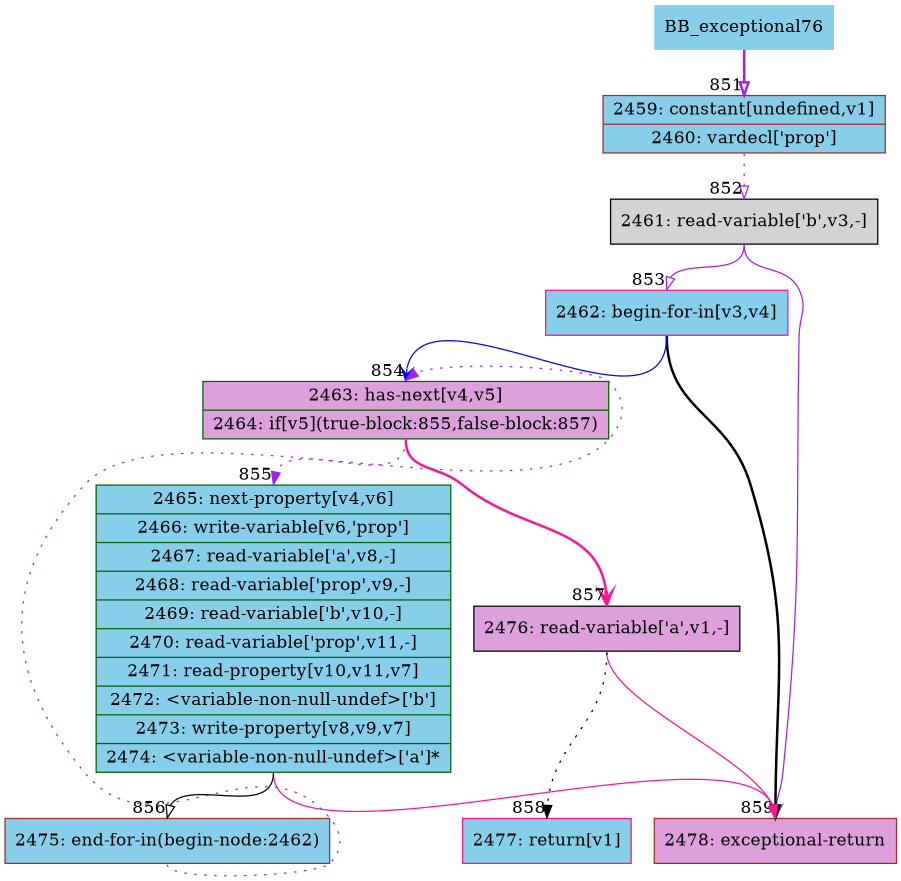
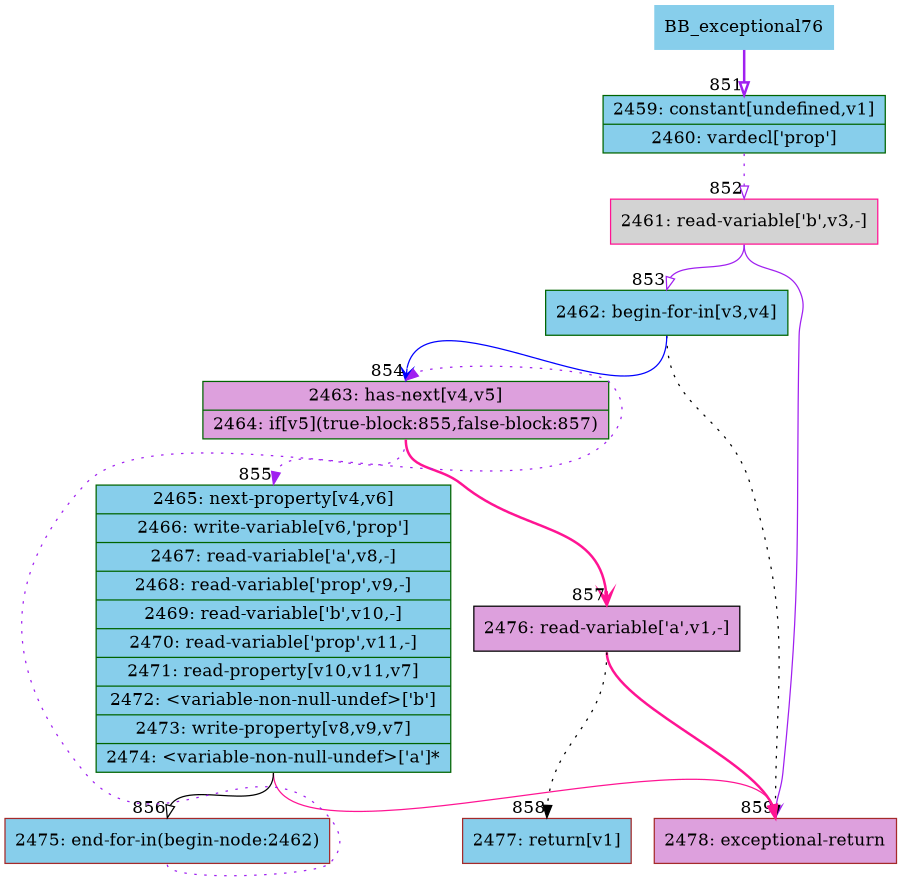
  digraph {
    rankdir=TD
    node [color=darkgreen fillcolor=skyblue shape=record style=filled]
    edge [arrowhead=normal color=purple headport=n style=solid tailport=s]
    n1 [color=deeppink label=BB_exceptional76 shape=none]
-   n2 [color=brown label="{2459: constant[undefined,v1]|2460: vardecl['prop']}"]
-   n3 [color=black fillcolor=lightgrey label="{2461: read-variable['b',v3,-]}"]
-   n4 [color=deeppink label="{2462: begin-for-in[v3,v4]}"]
+   n2 [label="{2459: constant[undefined,v1]|2460: vardecl['prop']}"]
+   n3 [color=deeppink fillcolor=lightgrey label="{2461: read-variable['b',v3,-]}"]
+   n4 [label="{2462: begin-for-in[v3,v4]}"]
    n5 [color=brown fillcolor=plum label="{2478: exceptional-return}"]
    n6 [fillcolor=plum label="{2463: has-next[v4,v5]|2464: if[v5](true-block:855,false-block:857)}"]
    n7 [label="{2465: next-property[v4,v6]|2466: write-variable[v6,'prop']|2467: read-variable['a',v8,-]|2468: read-variable['prop',v9,-]|2469: read-variable['b',v10,-]|2470: read-variable['prop',v11,-]|2471: read-property[v10,v11,v7]|2472: \<variable-non-null-undef\>['b']|2473: write-property[v8,v9,v7]|2474: \<variable-non-null-undef\>['a']*}"]
    n8 [color=black fillcolor=plum label="{2476: read-variable['a',v1,-]}"]
    n9 [color=brown label="{2475: end-for-in(begin-node:2462)}"]
-   n10 [color=deeppink label="{2477: return[v1]}"]
+   n10 [color=brown label="{2477: return[v1]}"]
    n1 -> n2 [arrowhead=onormal headlabel="    851" style=bold]
    n2 -> n3 [arrowhead=onormal headlabel="      852" style=dotted]
    n3 -> n4 [arrowhead=onormal headlabel="      853"]
    n3 -> n5 [arrowhead=vee headlabel="      859"]
-   n4 -> n5 [color=black style=bold]
+   n4 -> n5 [color=black style=dotted]
    n4 -> n6 [arrowhead=vee color=blue headlabel="      854"]
    n6 -> n7 [headlabel="      855" style=dotted]
    n6 -> n8 [arrowhead=vee color=deeppink headlabel="      857" style=bold]
    n7 -> n5 [color=deeppink]
    n7 -> n9 [arrowhead=onormal color=black headlabel="      856"]
-   n8 -> n5 [color=deeppink]
+   n8 -> n5 [color=deeppink style=bold]
    n8 -> n10 [color=black headlabel="      858" style=dotted]
    n9 -> n6 [style=dotted]
  }
